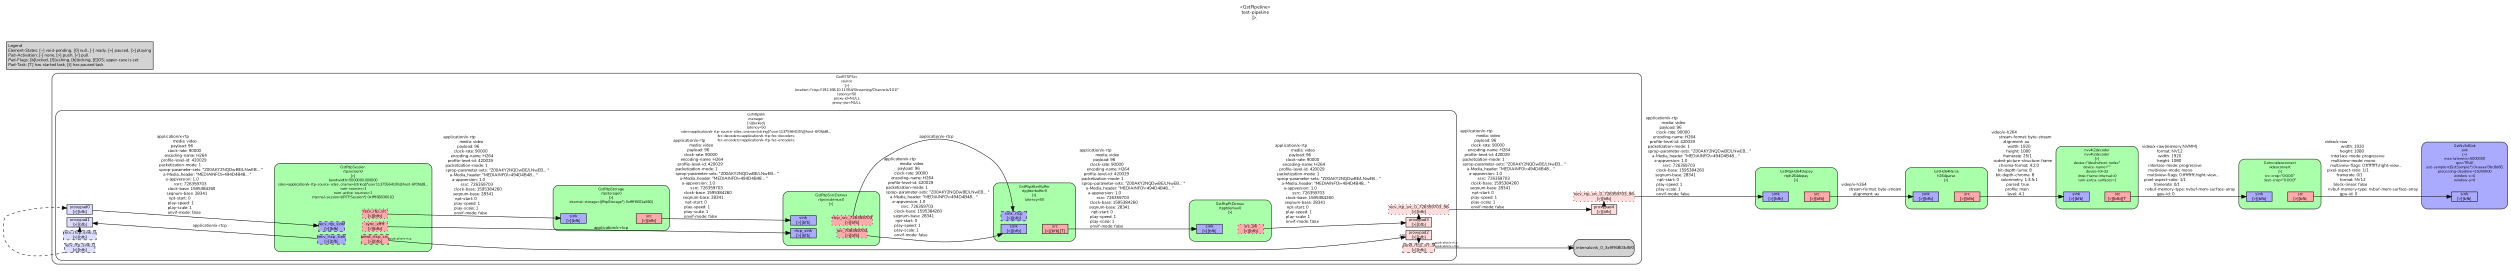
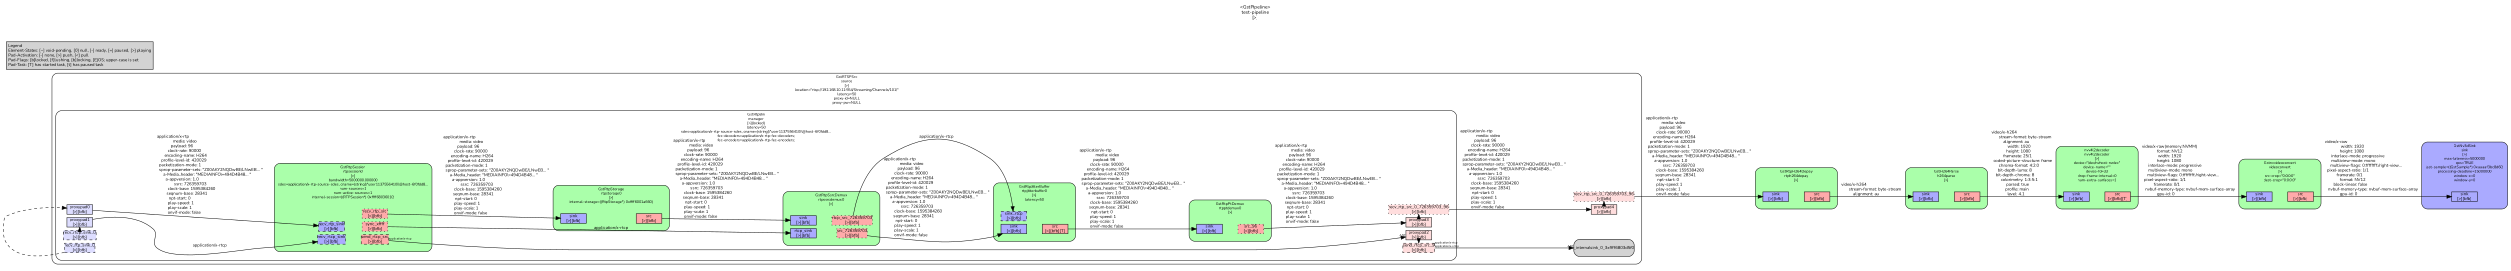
  digraph {
    fontname=Nunito
    fontsize=10
    label="<GstPipeline>\ntest-pipeline\n[>]"
    labelloc=t
    nodesep=.1
    rankdir=LR
    ranksep=.2
    node [color=black fillcolor="#aaaaff" fontname=Nunito fontsize=9 margin="0.0,0.0" shape=box style="filled,solid"]
    edge [fontname=Nunito fontsize=9 labelfontsize=6]
    n1 [height=0.2 label="sink\n[>][bfb]"]
    n2 [height=0.2 label="sink\n[>][bfb]"]
    n3 [fillcolor="#ffaaaa" height=0.2 label="src\n[>][bfb]"]
    n4 [height=0.2 label="sink\n[>][bfb]"]
    n5 [fillcolor="#ffaaaa" height=0.2 label="src\n[>][bfb][T]"]
    n6 [height=0.2 label="sink\n[>][bfb]"]
    n7 [fillcolor="#ffaaaa" height=0.2 label="src\n[>][bfb]"]
    n8 [fillcolor="#ddddff" height=0.2 label="proxypad0\n[>][bfb]"]
    n9 [fillcolor="#ddddff" height=0.2 label="recv_rtp_sink_0\n[>][bfb]" style="filled,dashed"]
    n10 [fillcolor="#ddddff" height=0.2 label="proxypad1\n[>][bfb]"]
    n11 [fillcolor="#ddddff" height=0.2 label="recv_rtcp_sink_0\n[>][bfb]" style="filled,dashed"]
    n12 [fillcolor="#ffdddd" height=0.2 label="proxypad2\n[>][bfb]"]
    n13 [fillcolor="#ffdddd" height=0.2 label="send_rtcp_src_9\n[>][bfb]" style="filled,dashed"]
    n14 [fillcolor="#ffdddd" height=0.2 label="proxypad3\n[>][bfb]"]
    n15 [fillcolor="#ffdddd" height=0.2 label="recv_rtp_src_0_726359703_96\n[>][bfb]" style="filled,dotted"]
    n16 [height=0.2 label="sink\n[>][bfb]"]
    n17 [fillcolor="#ffaaaa" height=0.2 label="src_96\n[>][bfb]" style="filled,dotted"]
    n18 [height=0.2 label="sink\n[>][bfb]"]
    n19 [height=0.2 label="sink_rtcp\n[>][bfb]" style="filled,dashed"]
    n20 [fillcolor="#ffaaaa" height=0.2 label="src\n[>][bfb][T]"]
    n21 [height=0.2 label="sink\n[>][bfb]"]
    n22 [fillcolor="#ffaaaa" height=0.2 label="src\n[>][bfb]"]
    n23 [height=0.2 label="sink\n[>][bfb]"]
    n24 [height=0.2 label="rtcp_sink\n[>][bfb]"]
-   n25 [fillcolor="#ffaaaa" height=0.2 label="src_706359703\n[>][bfb]" style="filled,dotted"]
+   n25 [fillcolor="#ffaaaa" height=0.2 label="src_726359703\n[>][bfb]" style="filled,dotted"]
    n26 [fillcolor="#ffaaaa" height=0.2 label="rtcp_src_726359703\n[>][bfb]" style="filled,dotted"]
    n27 [height=0.2 label="recv_rtp_sink\n[>][bfb]" style="filled,dashed"]
    n28 [height=0.2 label="recv_rtcp_sink\n[>][bfb]" style="filled,dashed"]
    n29 [fillcolor="#ffaaaa" height=0.2 label="recv_rtp_src\n[>][bfb]" style="filled,dotted"]
    n30 [fillcolor="#ffaaaa" height=0.2 label="sync_xffff\n[>][bfb]" style="filled,dotted"]
    n31 [fillcolor="#ffaaaa" height=0.2 label="send_rtcp_src\n[>][bfb]" style="filled,dashed"]
    n32 [fillcolor="#ffdddd" height=0.2 label="proxypad4\n[>][bfb]"]
    n33 [fillcolor="#ffdddd" height=0.2 label="recv_rtp_src_0_726359703_96\n[>][bfb]" style="filled,dotted"]
    n34 [label=_internalsink_0_3xffff6803d5f0 style="filled,rounded" color="" fillcolor=""]
    n35 [height=0.2 label="sink\n[>][bfb]"]
    n36 [fillcolor="#ffaaaa" height=0.2 label="src\n[>][bfb]"]
    n37 [label="Legend\lElement-States: [~] void-pending, [0] null, [-] ready, [=] paused, [>] playing\lPad-Activation: [-] none, [>] push, [<] pull\lPad-Flags: [b]locked, [f]lushing, [b]locking, [E]OS; upper-case is set\lPad-Task: [T] has started task, [t] has paused task\l" margin="0.05,0.05" style=filled color="" fillcolor=""]
    subgraph cluster_1 {
      color=black
      fillcolor="#aaaaff"
      fontsize=8
      label="GstNv3dSink\nsink\n[>]\nmax-lateness=5000000\nqos=TRUE\nlast-sample=((GstSample*) 0xaaaaf3bc8d60)\nprocessing-deadline=15000000\nwindow-x=0\nwindow-y=0"
      style="filled,rounded"
      subgraph cluster_2 {
        color=black
        fillcolor="#aaaaff"
        fontsize=8
        label=""
        style=invis
        n1
      }
    }
    subgraph cluster_3 {
      color=black
      fillcolor="#aaffaa"
      fontsize=8
      label="Gstnvvideoconvert\nvideoconvert\n[>]\nsrc-crop=\"0:0:0:0\"\ndest-crop=\"0:0:0:0\""
      style="filled,rounded"
      subgraph cluster_4 {
        color=black
        fillcolor="#aaffaa"
        fontsize=8
        label=""
        style=invis
        n2
      }
      subgraph cluster_5 {
        color=black
        fillcolor="#aaffaa"
        fontsize=8
        label=""
        style=invis
        n3
      }
    }
    subgraph cluster_6 {
      color=black
      fillcolor="#aaffaa"
      fontsize=8
      label="nvv4l2decoder\nnvv4l2decoder\n[>]\ndevice=\"/dev/nvhost-nvdec\"\ndevice-name=\"\"\ndevice-fd=33\ndrop-frame-interval=0\nnum-extra-surfaces=1"
      style="filled,rounded"
      subgraph cluster_7 {
        color=black
        fillcolor="#aaffaa"
        fontsize=8
        label=""
        style=invis
        n4
      }
      subgraph cluster_8 {
        color=black
        fillcolor="#aaffaa"
        fontsize=8
        label=""
        style=invis
        n5
      }
    }
    subgraph cluster_9 {
      color=black
      fillcolor="#aaffaa"
      fontsize=8
      label="GstH264Parse\nh264parse\n[>]"
      style="filled,rounded"
      subgraph cluster_10 {
        color=black
        fillcolor="#aaffaa"
        fontsize=8
        label=""
        style=invis
        n6
      }
      subgraph cluster_11 {
        color=black
        fillcolor="#aaffaa"
        fontsize=8
        label=""
        style=invis
        n7
      }
    }
    subgraph cluster_12 {
      color=black
      fillcolor="#ffffff"
      fontsize=8
      label="GstRTSPSrc\nsource\n[>]\nlocation=\"rtsp://192.168.10.11:554/Streaming/Channels/101/\"\nlatency=50\nproxy-id=NULL\nproxy-pw=NULL"
      style="filled,rounded"
      n34
      subgraph cluster_13 {
        color=black
        fillcolor="#ffffff"
        fontsize=8
        label="GstRtpBin\nmanager\n[>](locked)\nlatency=50\nsdes=application/x-rtp-source-sdes, cname=(string)\\\"user1137556410\\\\@host-6f0fdd8…\nfec-decoders=application/x-rtp-fec-decoders;\nfec-encoders=application/x-rtp-fec-encoders;"
        style="filled,rounded"
        subgraph cluster_14 {
          color=black
          fillcolor="#ffffff"
          fontsize=8
          label=""
          style=invis
          n8
          n9
          n10
          n11
        }
        subgraph cluster_15 {
          color=black
          fillcolor="#ffffff"
          fontsize=8
          label=""
          style=invis
          n12
          n13
          n14
          n15
        }
        subgraph cluster_16 {
          color=black
          fillcolor="#aaffaa"
          fontsize=8
          label="GstRtpPtDemux\nrtpptdemux0\n[>]"
          style="filled,rounded"
          subgraph cluster_17 {
            color=black
            fillcolor="#aaffaa"
            fontsize=8
            label=""
            style=invis
            n16
          }
          subgraph cluster_18 {
            color=black
            fillcolor="#aaffaa"
            fontsize=8
            label=""
            style=invis
            n17
          }
        }
        subgraph cluster_19 {
          color=black
          fillcolor="#aaffaa"
          fontsize=8
          label="GstRtpJitterBuffer\nrtpjitterbuffer0\n[>]\nlatency=50"
          style="filled,rounded"
          subgraph cluster_20 {
            color=black
            fillcolor="#aaffaa"
            fontsize=8
            label=""
            style=invis
            n18
            n19
          }
          subgraph cluster_21 {
            color=black
            fillcolor="#aaffaa"
            fontsize=8
            label=""
            style=invis
            n20
          }
        }
        subgraph cluster_22 {
          color=black
          fillcolor="#aaffaa"
          fontsize=8
          label="GstRtpStorage\nrtpstorage0\n[>]\ninternal-storage=((RtpStorage*) 0xffff6001a660)"
          style="filled,rounded"
          subgraph cluster_23 {
            color=black
            fillcolor="#aaffaa"
            fontsize=8
            label=""
            style=invis
            n21
          }
          subgraph cluster_24 {
            color=black
            fillcolor="#aaffaa"
            fontsize=8
            label=""
            style=invis
            n22
          }
        }
        subgraph cluster_25 {
          color=black
          fillcolor="#aaffaa"
          fontsize=8
          label="GstRtpSsrcDemux\nrtpssrcdemux0\n[>]"
          style="filled,rounded"
          subgraph cluster_26 {
            color=black
            fillcolor="#aaffaa"
            fontsize=8
            label=""
            style=invis
            n23
            n24
          }
          subgraph cluster_27 {
            color=black
            fillcolor="#aaffaa"
            fontsize=8
            label=""
            style=invis
            n25
            n26
          }
        }
        subgraph cluster_28 {
          color=black
          fillcolor="#aaffaa"
          fontsize=8
          label="GstRtpSession\nrtpsession0\n[>]\nbandwidth=5000000.000000\nsdes=application/x-rtp-source-sdes, cname=(string)\\\"user1137556410\\\\@host-6f0fdd8…\nnum-sources=1\nnum-active-sources=1\ninternal-session=((RTPSession*) 0xffff68036010)"
          style="filled,rounded"
          subgraph cluster_29 {
            color=black
            fillcolor="#aaffaa"
            fontsize=8
            label=""
            style=invis
            n27
            n28
          }
          subgraph cluster_30 {
            color=black
            fillcolor="#aaffaa"
            fontsize=8
            label=""
            style=invis
            n29
            n30
            n31
          }
        }
      }
      subgraph cluster_31 {
        color=black
        fillcolor="#ffffff"
        fontsize=8
        label=""
        style=invis
        n32
        n33
      }
    }
    subgraph cluster_32 {
      color=black
      fillcolor="#aaffaa"
      fontsize=8
      label="GstRtpH264Depay\nrtph264depay\n[>]"
      style="filled,rounded"
      subgraph cluster_33 {
        color=black
        fillcolor="#aaffaa"
        fontsize=8
        label=""
        style=invis
        n35
      }
      subgraph cluster_34 {
        color=black
        fillcolor="#aaffaa"
        fontsize=8
        label=""
        style=invis
        n36
      }
    }
    n2 -> n3 [style=invis]
    n3 -> n1 [label="video/x-raw\l               width: 1920\l              height: 1080\l      interlace-mode: progressive\l      multiview-mode: mono\l     multiview-flags: 0:ffffffff:/right-view...\l  pixel-aspect-ratio: 1/1\l           framerate: 0/1\l              format: NV12\l        block-linear: false\l   nvbuf-memory-type: nvbuf-mem-surface-array\l              gpu-id: 0\l"]
    n4 -> n5 [style=invis]
    n5 -> n2 [label="video/x-raw(memory:NVMM)\l              format: NV12\l               width: 1920\l              height: 1080\l      interlace-mode: progressive\l      multiview-mode: mono\l     multiview-flags: 0:ffffffff:/right-view...\l  pixel-aspect-ratio: 1/1\l           framerate: 0/1\l   nvbuf-memory-type: nvbuf-mem-surface-array\l              gpu-id: 0\l"]
    n6 -> n7 [style=invis]
    n7 -> n4 [label="video/x-h264\l       stream-format: byte-stream\l           alignment: au\l               width: 1920\l              height: 1080\l           framerate: 25/1\l  coded-picture-structure: frame\l       chroma-format: 4:2:0\l      bit-depth-luma: 8\l    bit-depth-chroma: 8\l         colorimetry: 1:3:5:1\l              parsed: true\l             profile: main\l               level: 4.1\l"]
    n8 -> n27 [label="application/x-rtp\l               media: video\l             payload: 96\l          clock-rate: 90000\l       encoding-name: H264\l    profile-level-id: 420029\l  packetization-mode: 1\l  sprop-parameter-sets: \"Z00AKY2NQDwBE/LNwEB... \"\l      a-Media_header: \"MEDIAINFO\\=494D4B48... \"\l        a-appversion: 1.0\l                ssrc: 726359703\l          clock-base: 1595384260\l         seqnum-base: 28341\l           npt-start: 0\l          play-speed: 1\l          play-scale: 1\l          onvif-mode: false\l"]
    n9 -> n8 [minlen=0 style=dashed]
    n9 -> n13 [style=invis]
-   n28 -> n10 [label="application/x-rtcp\l"]
+   n10 -> n28 [label="application/x-rtcp\l"]
    n11 -> n10 [minlen=0 style=dashed]
    n12 -> n13 [minlen=0 style=dashed]
    n13 -> n34 [headlabel=ANY label="                                                  " labelangle=0 labeldistance=10 taillabel="application/x-rtcp\lapplication/x-srtcp\l"]
    n14 -> n15 [minlen=0 style=dashed]
    n15 -> n32 [label="application/x-rtp\l               media: video\l             payload: 96\l          clock-rate: 90000\l       encoding-name: H264\l    profile-level-id: 420029\l  packetization-mode: 1\l  sprop-parameter-sets: \"Z00AKY2NQDwBE/LNwEB... \"\l      a-Media_header: \"MEDIAINFO\\=494D4B48... \"\l        a-appversion: 1.0\l                ssrc: 726359703\l          clock-base: 1595384260\l         seqnum-base: 28341\l           npt-start: 0\l          play-speed: 1\l          play-scale: 1\l          onvif-mode: false\l"]
    n16 -> n17 [style=invis]
    n17 -> n14 [label="application/x-rtp\l               media: video\l             payload: 96\l          clock-rate: 90000\l       encoding-name: H264\l    profile-level-id: 420029\l  packetization-mode: 1\l  sprop-parameter-sets: \"Z00AKY2NQDwBE/LNwEB... \"\l      a-Media_header: \"MEDIAINFO\\=494D4B48... \"\l        a-appversion: 1.0\l                ssrc: 726359703\l          clock-base: 1595384260\l         seqnum-base: 28341\l           npt-start: 0\l          play-speed: 1\l          play-scale: 1\l          onvif-mode: false\l"]
    n18 -> n20 [style=invis]
    n20 -> n16 [label="application/x-rtp\l               media: video\l             payload: 96\l          clock-rate: 90000\l       encoding-name: H264\l    profile-level-id: 420029\l  packetization-mode: 1\l  sprop-parameter-sets: \"Z00AKY2NQDwBE/LNwEB... \"\l      a-Media_header: \"MEDIAINFO\\=494D4B48... \"\l        a-appversion: 1.0\l                ssrc: 726359703\l          clock-base: 1595384260\l         seqnum-base: 28341\l           npt-start: 0\l          play-speed: 1\l          play-scale: 1\l          onvif-mode: false\l"]
    n21 -> n22 [style=invis]
    n22 -> n23 [label="application/x-rtp\l               media: video\l             payload: 96\l          clock-rate: 90000\l       encoding-name: H264\l    profile-level-id: 420029\l  packetization-mode: 1\l  sprop-parameter-sets: \"Z00AKY2NQDwBE/LNwEB... \"\l      a-Media_header: \"MEDIAINFO\\=494D4B48... \"\l        a-appversion: 1.0\l                ssrc: 726359703\l          clock-base: 1595384260\l         seqnum-base: 28341\l           npt-start: 0\l          play-speed: 1\l          play-scale: 1\l          onvif-mode: false\l"]
    n23 -> n25 [style=invis]
    n25 -> n18 [label="application/x-rtp\l               media: video\l             payload: 96\l          clock-rate: 90000\l       encoding-name: H264\l    profile-level-id: 420029\l  packetization-mode: 1\l  sprop-parameter-sets: \"Z00AKY2NQDwBE/LNwEB... \"\l      a-Media_header: \"MEDIAINFO\\=494D4B48... \"\l        a-appversion: 1.0\l                ssrc: 726359703\l          clock-base: 1595384260\l         seqnum-base: 28341\l           npt-start: 0\l          play-speed: 1\l          play-scale: 1\l          onvif-mode: false\l"]
    n26 -> n19 [label="application/x-rtcp\l"]
    n27 -> n29 [style=invis]
    n29 -> n21 [label="application/x-rtp\l               media: video\l             payload: 96\l          clock-rate: 90000\l       encoding-name: H264\l    profile-level-id: 420029\l  packetization-mode: 1\l  sprop-parameter-sets: \"Z00AKY2NQDwBE/LNwEB... \"\l      a-Media_header: \"MEDIAINFO\\=494D4B48... \"\l        a-appversion: 1.0\l                ssrc: 726359703\l          clock-base: 1595384260\l         seqnum-base: 28341\l           npt-start: 0\l          play-speed: 1\l          play-scale: 1\l          onvif-mode: false\l"]
    n30 -> n24 [label="application/x-rtcp\l"]
    n31 -> n12 [headlabel=ANY label="                                                  " labelangle=0 labeldistance=10 taillabel="application/x-rtcp\l"]
    n32 -> n33 [minlen=0 style=dashed]
    n33 -> n35 [label="application/x-rtp\l               media: video\l             payload: 96\l          clock-rate: 90000\l       encoding-name: H264\l    profile-level-id: 420029\l  packetization-mode: 1\l  sprop-parameter-sets: \"Z00AKY2NQDwBE/LNwEB... \"\l      a-Media_header: \"MEDIAINFO\\=494D4B48... \"\l        a-appversion: 1.0\l                ssrc: 726359703\l          clock-base: 1595384260\l         seqnum-base: 28341\l           npt-start: 0\l          play-speed: 1\l          play-scale: 1\l          onvif-mode: false\l"]
    n35 -> n36 [style=invis]
    n36 -> n6 [label="video/x-h264\l       stream-format: byte-stream\l           alignment: au\l"]
  }
